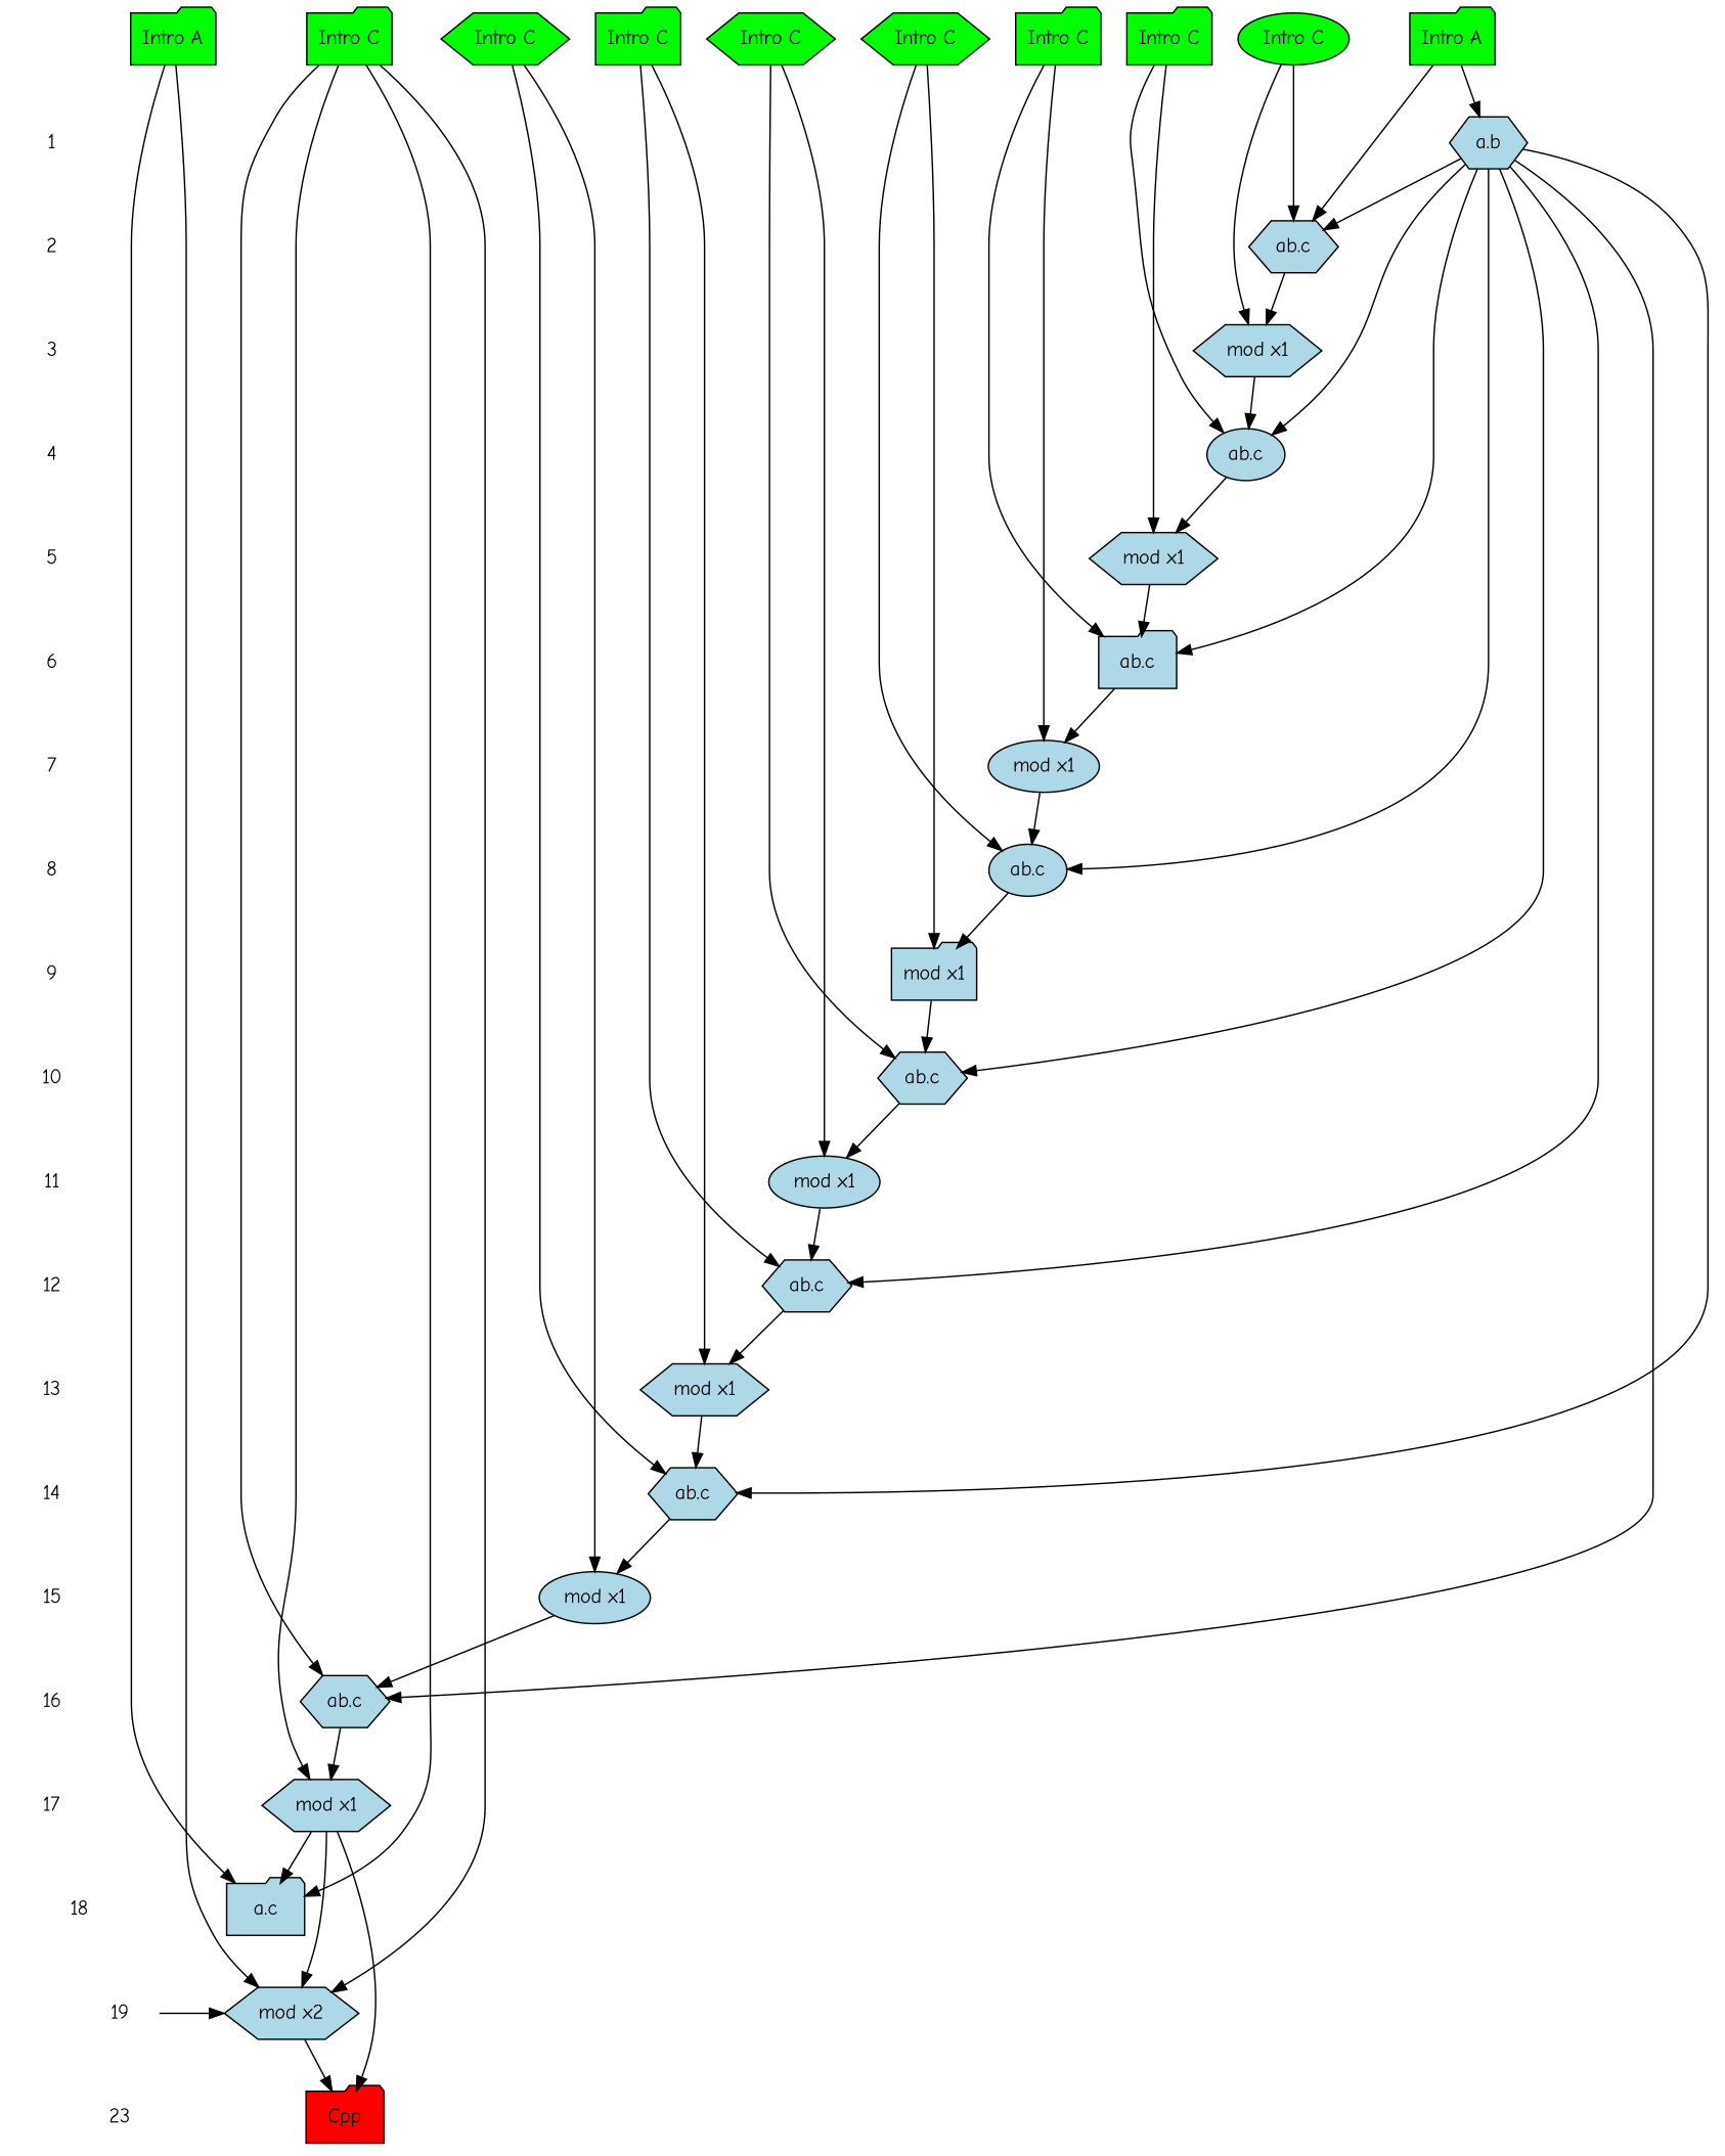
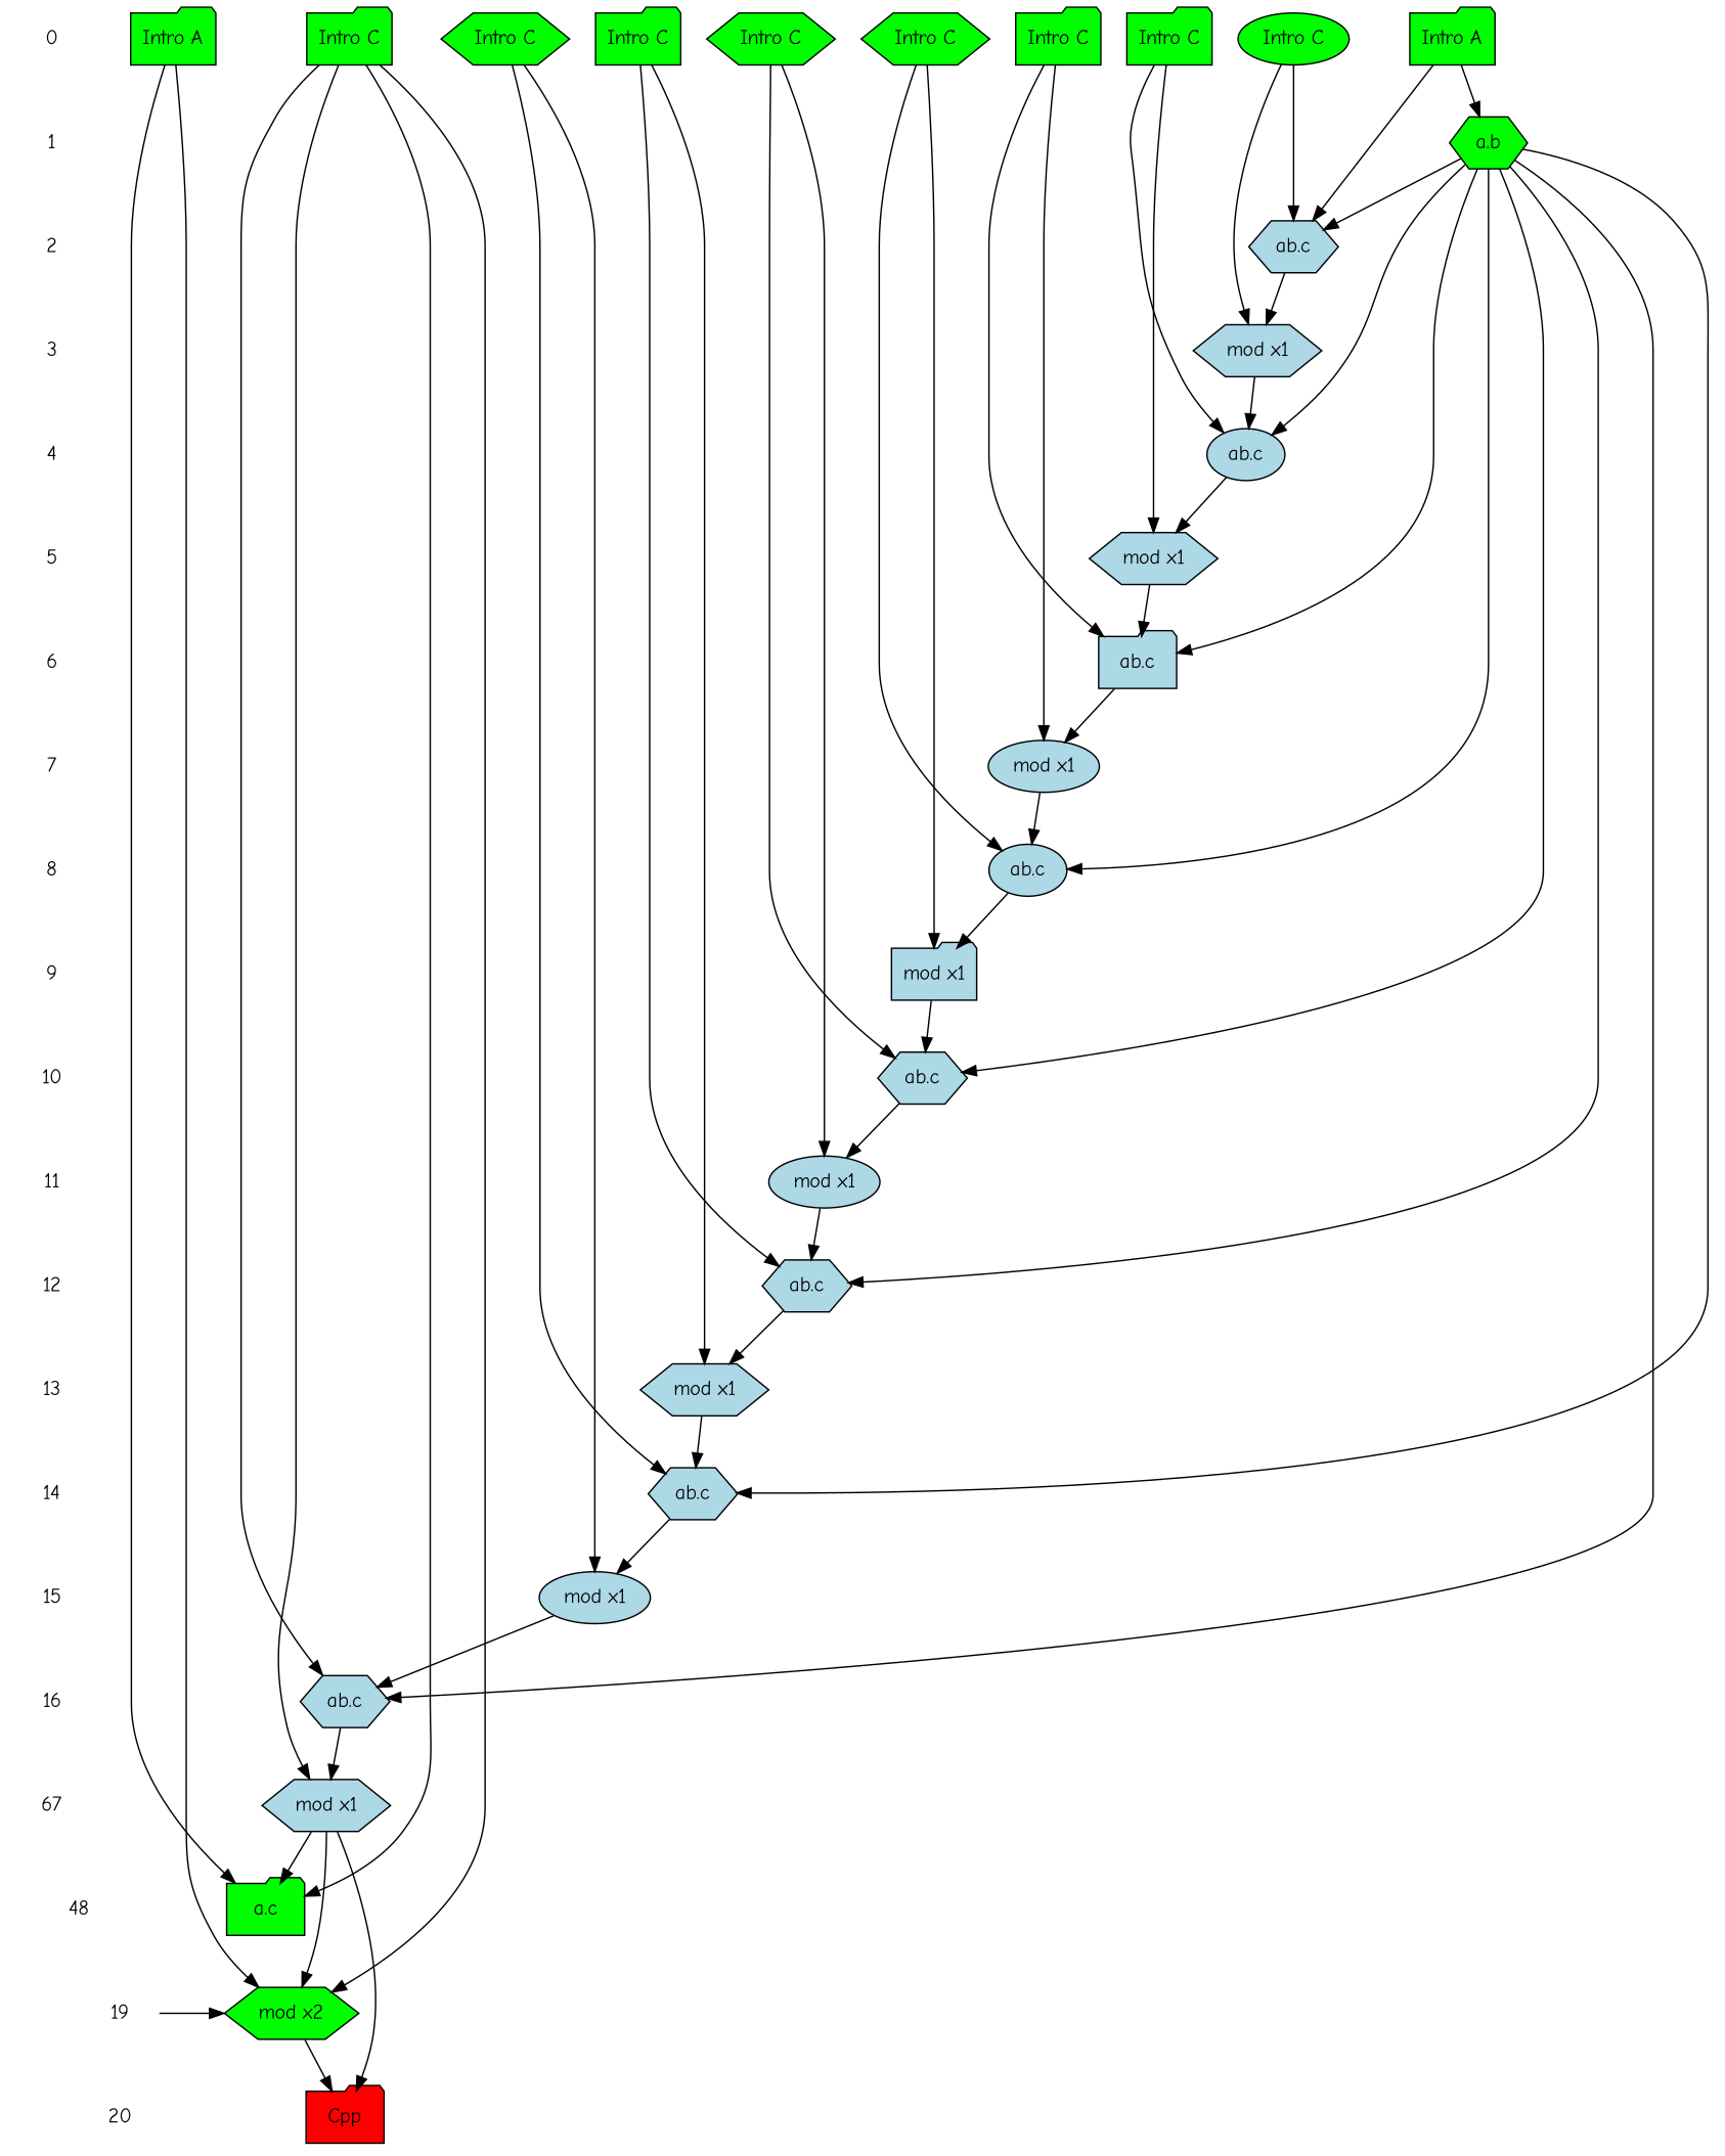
  digraph {
    fontname="Comic Neue"
    ranksep=.5
    node [fontname="Comic Neue" shape=plaintext style=filled]
    edge [fontname="Comic Neue"]
+   0 [style=""]
    n2 [fillcolor=green label="Intro A" shape=folder]
    n3 [fillcolor=green label="Intro A" shape=folder]
    n4 [fillcolor=green label="Intro C" shape=ellipse]
    n5 [fillcolor=green label="Intro C" shape=hexagon]
    n6 [fillcolor=green label="Intro C" shape=folder]
    n7 [fillcolor=green label="Intro C" shape=hexagon]
    n8 [fillcolor=green label="Intro C" shape=folder]
    n9 [fillcolor=green label="Intro C" shape=folder]
    n10 [fillcolor=green label="Intro C" shape=hexagon]
    n11 [fillcolor=green label="Intro C" shape=folder]
    1 [style=""]
-   n13 [fillcolor=lightblue label="a.b" shape=hexagon]
+   n13 [fillcolor=green label="a.b" shape=hexagon]
    2 [style=""]
    n15 [fillcolor=lightblue label="ab.c" shape=hexagon]
    3 [style=""]
    n17 [fillcolor=lightblue label="mod x1" shape=hexagon]
    4 [style=""]
    n19 [fillcolor=lightblue label="ab.c" shape=ellipse]
    5 [style=""]
    n21 [fillcolor=lightblue label="mod x1" shape=hexagon]
    6 [style=""]
    n23 [fillcolor=lightblue label="ab.c" shape=folder]
    7 [style=""]
    n25 [fillcolor=lightblue label="mod x1" shape=ellipse]
    8 [style=""]
    n27 [fillcolor=lightblue label="ab.c" shape=ellipse]
    9 [style=""]
    n29 [fillcolor=lightblue label="mod x1" shape=folder]
    10 [style=""]
    n31 [fillcolor=lightblue label="ab.c" shape=hexagon]
    11 [style=""]
    n33 [fillcolor=lightblue label="mod x1" shape=ellipse]
    12 [style=""]
    n35 [fillcolor=lightblue label="ab.c" shape=hexagon]
    13 [style=""]
    n37 [fillcolor=lightblue label="mod x1" shape=hexagon]
    16 [style=""]
    n39 [fillcolor=lightblue label="ab.c" shape=hexagon]
    14 [style=""]
    n41 [fillcolor=lightblue label="ab.c" shape=hexagon]
    15 [style=""]
    n43 [fillcolor=lightblue label="mod x1" shape=ellipse]
-   17 [style=""]
+   17 [label=67 style=""]
    n45 [fillcolor=lightblue label="mod x1" shape=hexagon]
-   18 [style=""]
-   n47 [fillcolor=lightblue label="a.c" shape=folder]
+   18 [label=48 style=""]
+   n47 [fillcolor=green label="a.c" shape=folder]
    19 [style=""]
-   n49 [fillcolor=lightblue label="mod x2" shape=hexagon]
-   20 [label=23 style=""]
+   n49 [fillcolor=green label="mod x2" shape=hexagon]
+   20 [style=""]
    n51 [fillcolor=red label=Cpp shape=folder]
    subgraph sub_1 {
      rank=same
+     0
      n2
      n3
      n4
      n5
      n6
      n7
      n8
      n9
      n10
      n11
    }
    subgraph sub_2 {
      rank=same
      1
      n13
    }
    subgraph sub_3 {
      rank=same
      2
      n15
    }
    subgraph sub_4 {
      rank=same
      3
      n17
    }
    subgraph sub_5 {
      rank=same
      4
      n19
    }
    subgraph sub_6 {
      rank=same
      5
      n21
    }
    subgraph sub_7 {
      rank=same
      6
      n23
    }
    subgraph sub_8 {
      rank=same
      7
      n25
    }
    subgraph sub_9 {
      rank=same
      8
      n27
    }
    subgraph sub_10 {
      rank=same
      9
      n29
    }
    subgraph sub_11 {
      rank=same
      10
      n31
    }
    subgraph sub_12 {
      rank=same
      11
      n33
    }
    subgraph sub_13 {
      rank=same
      12
      n35
    }
    subgraph sub_14 {
      rank=same
      13
      n37
    }
    subgraph sub_15 {
      rank=same
      16
      n39
    }
    subgraph sub_16 {
      rank=same
      14
      n41
    }
    subgraph sub_17 {
      rank=same
      15
      n43
    }
    subgraph sub_18 {
      rank=same
      17
      n45
    }
    subgraph sub_19 {
      rank=same
      18
      n47
    }
    subgraph sub_20 {
      rank=same
      19
      n49
    }
    subgraph sub_21 {
      rank=same
      20
      n51
    }
+   0 -> 1 [style=invis]
    n2 -> n13
    n2 -> n15
    n3 -> n47
    n3 -> n49
    n4 -> n15
    n4 -> n17
    n5 -> n31
    n5 -> n33
    n6 -> n39
    n6 -> n45
    n6 -> n47
    n6 -> n49
    n7 -> n27
    n7 -> n29
    n8 -> n19
    n8 -> n21
    n9 -> n35
    n9 -> n37
    n10 -> n41
    n10 -> n43
    n11 -> n23
    n11 -> n25
    1 -> 2 [style=invis]
    n13 -> n15
    n13 -> n19
    n13 -> n23
    n13 -> n27
    n13 -> n31
    n13 -> n35
    n13 -> n39
    n13 -> n41
    2 -> 3 [style=invis]
    n15 -> n17
    3 -> 4 [style=invis]
    n17 -> n19
    4 -> 5 [style=invis]
    n19 -> n21
    5 -> 6 [style=invis]
    n21 -> n23
    6 -> 7 [style=invis]
    n23 -> n25
    7 -> 8 [style=invis]
    n25 -> n27
    8 -> 9 [style=invis]
    n27 -> n29
    9 -> 10 [style=invis]
    n29 -> n31
    10 -> 11 [style=invis]
    n31 -> n33
    11 -> 12 [style=invis]
    n33 -> n35
    12 -> 13 [style=invis]
    n35 -> n37
    13 -> 14 [style=invis]
    n37 -> n41
    16 -> 17 [style=invis]
    n39 -> n45
    14 -> 15 [style=invis]
    n41 -> n43
    15 -> 16 [style=invis]
    n43 -> n39
    17 -> 18 [style=invis]
    n45 -> n47
    n45 -> n49
    n45 -> n51
    18 -> 19 [style=invis]
    19 -> n49
    19 -> 20 [style=invis]
    n49 -> n51
  }
